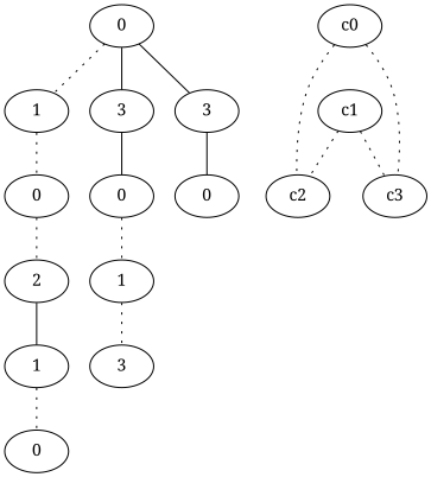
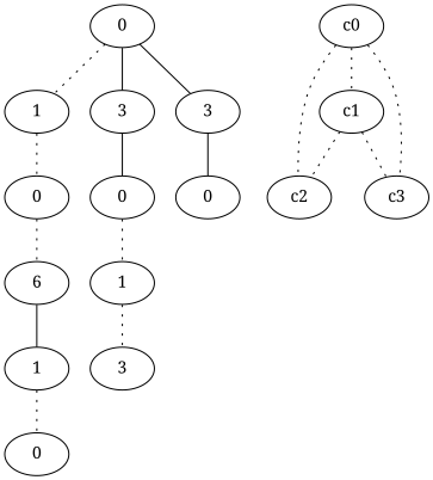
  graph {
    fontname="Noto Serif"
    node [fontname="Noto Serif"]
    edge [fontname="Noto Serif" style=dotted]
    n1 [label=0]
    n2 [label=1]
    n3 [label=3]
    n4 [label=3]
    n5 [label=0]
    n6 [label=0]
    n7 [label=0]
-   n8 [label=2]
+   n8 [label=6]
    n9 [label=1]
    n10 [label=0]
    n11 [label=1]
    n12 [label=3]
    c0
    c1
    c2
    c3
    n1 -- n2
    n1 -- n3 [style=""]
    n1 -- n4 [style=""]
    n2 -- n5
    n3 -- n6 [style=""]
    n4 -- n7 [style=""]
    n5 -- n8
    n6 -- n11
    n8 -- n9 [style=""]
    n9 -- n10
    n11 -- n12
+   c0 -- c1
    c0 -- c2
    c0 -- c3
    c1 -- c2
    c1 -- c3
  }
